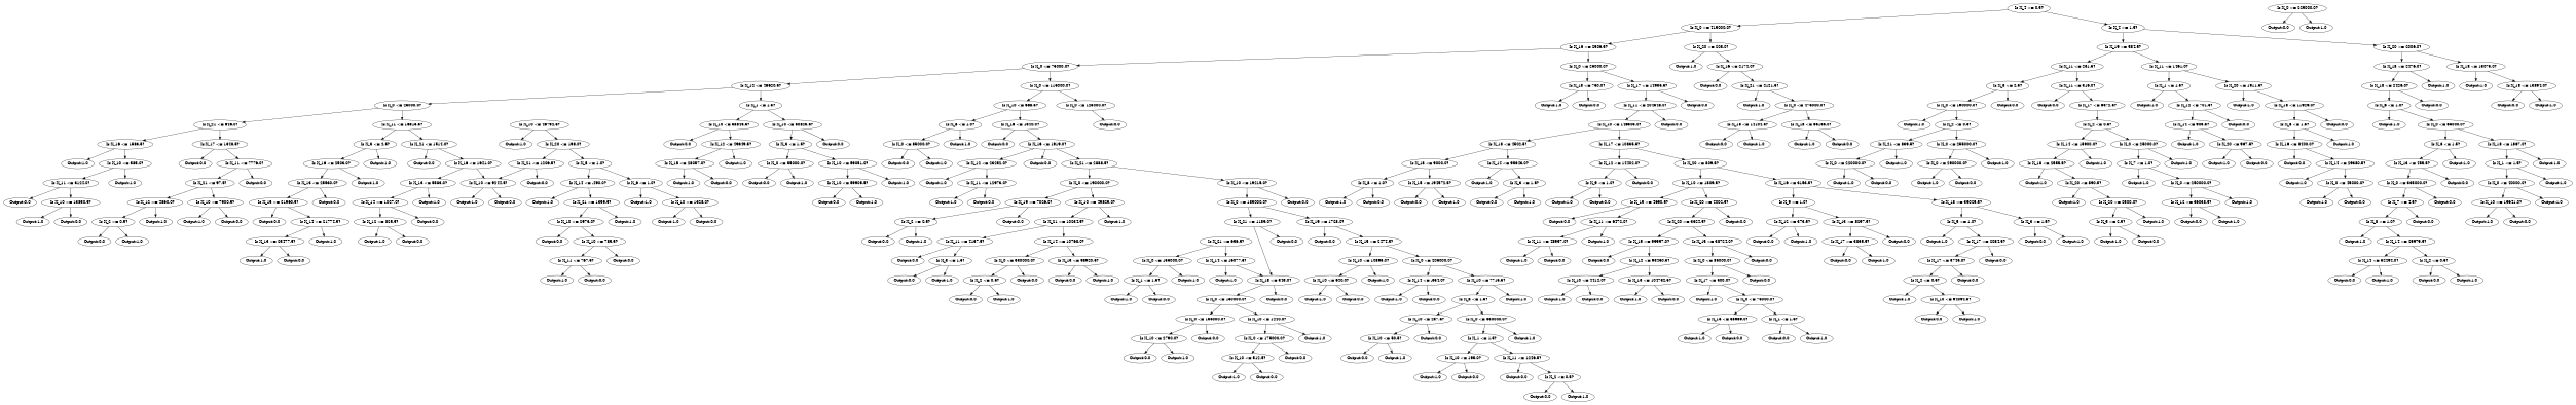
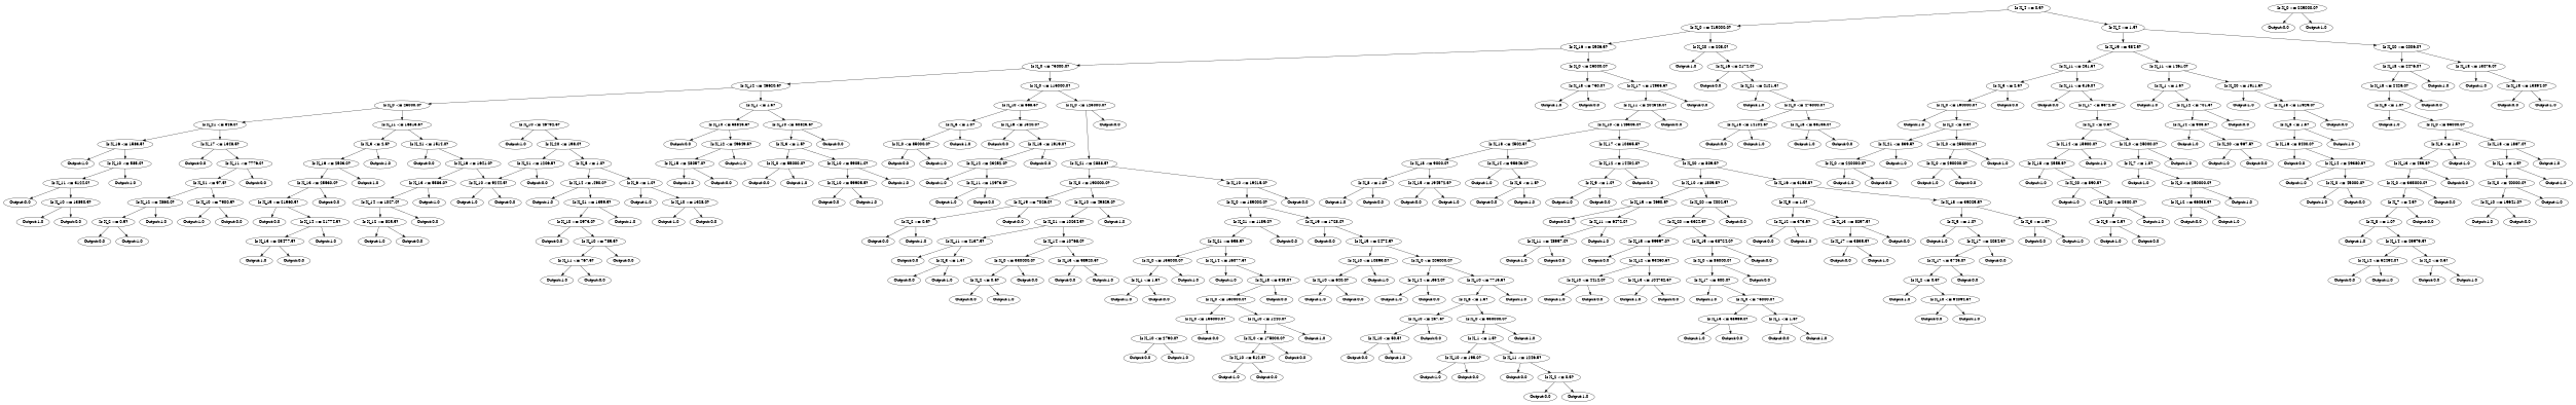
  digraph {
    n1 [label="Is X_4 <= 0.5?"]
    n2 [label="Is X_0 <= 415000.0?"]
    n3 [label="Is X_4 <= 1.5?"]
    n4 [label="Is X_16 <= 2506.5?"]
    n5 [label="Is X_20 <= 208.0?"]
    n6 [label="Is X_19 <= 584.5?"]
    n7 [label="Is X_20 <= 2006.0?"]
    n8 [label="Is X_0 <= 75000.0?"]
    n9 [label="Is X_0 <= 25000.0?"]
    n10 [label="Output:1.0"]
    n11 [label="Is X_16 <= 2174.0?"]
    n12 [label="Is X_11 <= 231.5?"]
    n13 [label="Is X_11 <= 1461.0?"]
    n14 [label="Is X_18 <= 2476.0?"]
    n15 [label="Is X_18 <= 13075.0?"]
    n16 [label="Is X_12 <= 46620.5?"]
    n17 [label="Is X_0 <= 115000.0?"]
    n18 [label="Is X_18 <= 750.0?"]
    n19 [label="Is X_17 <= 14935.5?"]
    n20 [label="Output:0.0"]
    n21 [label="Is X_21 <= 2121.5?"]
    n22 [label="Is X_3 <= 2.5?"]
    n23 [label="Is X_11 <= 316.0?"]
    n24 [label="Is X_1 <= 1.5?"]
    n25 [label="Is X_20 <= 1911.5?"]
    n26 [label="Is X_18 <= 2426.0?"]
    n27 [label="Output:1.0"]
    n28 [label="Output:1.0"]
    n29 [label="Is X_18 <= 13894.0?"]
    n30 [label="Is X_0 <= 25000.0?"]
    n31 [label="Is X_1 <= 1.5?"]
    n32 [label="Is X_10 <= 668.5?"]
    n33 [label="Is X_0 <= 125000.0?"]
    n34 [label="Output:1.0"]
    n35 [label="Output:0.0"]
    n36 [label="Is X_11 <= 204348.0?"]
    n37 [label="Output:0.0"]
    n38 [label="Output:1.0"]
    n39 [label="Is X_0 <= 475000.0?"]
    n40 [label="Is X_0 <= 190000.0?"]
    n41 [label="Output:0.0"]
    n42 [label="Output:0.0"]
    n43 [label="Is X_17 <= 6372.5?"]
    n44 [label="Output:1.0"]
    n45 [label="Is X_12 <= 701.5?"]
    n46 [label="Output:1.0"]
    n47 [label="Is X_18 <= 11929.0?"]
    n48 [label="Is X_6 <= 1.0?"]
    n49 [label="Output:0.0"]
    n50 [label="Output:0.0"]
    n51 [label="Output:1.0"]
    n52 [label="Is X_21 <= 646.0?"]
    n53 [label="Is X_11 <= 16815.5?"]
    n54 [label="Is X_10 <= 58843.5?"]
    n55 [label="Is X_10 <= 50823.5?"]
    n56 [label="Is X_5 <= 1.0?"]
    n57 [label="Is X_16 <= 1340.0?"]
    n58 [label="Output:0.0"]
    n59 [label="Is X_21 <= 2888.5?"]
    n60 [label="Is X_10 <= 146305.0?"]
    n61 [label="Output:0.0"]
    n62 [label="Is X_18 <= 14104.5?"]
    n63 [label="Is X_18 <= 63135.0?"]
    n64 [label="Output:1.0"]
    n65 [label="Is X_2 <= 0.5?"]
    n66 [label="Is X_2 <= 0.5?"]
    n67 [label="Is X_14 <= 903.5?"]
    n68 [label="Output:0.0"]
    n69 [label="Is X_3 <= 1.5?"]
    n70 [label="Output:0.0"]
    n71 [label="Output:1.0"]
    n72 [label="Is X_0 <= 65000.0?"]
    n73 [label="Is X_17 <= 1348.5?"]
    n74 [label="Is X_16 <= 1583.5?"]
    n75 [label="Is X_21 <= 1514.0?"]
    n76 [label="Is X_3 <= 2.5?"]
    n77 [label="Is X_12 <= 49649.5?"]
    n78 [label="Output:0.0"]
    n79 [label="Output:0.0"]
    n80 [label="Is X_3 <= 1.5?"]
    n81 [label="Output:1.0"]
    n82 [label="Is X_0 <= 85000.0?"]
    n83 [label="Output:0.0"]
    n84 [label="Is X_16 <= 1919.0?"]
    n85 [label="Is X_10 <= 19215.0?"]
    n86 [label="Is X_0 <= 190000.0?"]
    n87 [label="Is X_17 <= 10835.5?"]
    n88 [label="Is X_18 <= 4502.5?"]
    n89 [label="Output:1.0"]
    n90 [label="Output:0.0"]
    n91 [label="Output:0.0"]
    n92 [label="Output:1.0"]
    n93 [label="Is X_0 <= 255000.0?"]
    n94 [label="Is X_21 <= 839.5?"]
    n95 [label="Is X_0 <= 25000.0?"]
    n96 [label="Is X_14 <= 15900.0?"]
    n97 [label="Is X_0 <= 225000.0?"]
    n98 [label="Output:0.0"]
    n99 [label="Output:1.0"]
    n100 [label="Is X_20 <= 967.5?"]
    n101 [label="Output:1.0"]
    n102 [label="Output:1.0"]
    n103 [label="Is X_16 <= 8400.0?"]
    n104 [label="Is X_18 <= 1867.0?"]
    n105 [label="Is X_3 <= 1.5?"]
    n106 [label="Is X_11 <= 7776.0?"]
    n107 [label="Output:0.0"]
    n108 [label="Is X_10 <= 585.0?"]
    n109 [label="Output:1.0"]
    n110 [label="Is X_16 <= 1641.0?"]
    n111 [label="Output:0.0"]
    n112 [label="Is X_16 <= 2503.0?"]
    n113 [label="Output:1.0"]
    n114 [label="Output:1.0"]
    n115 [label="Is X_15 <= 28057.0?"]
    n116 [label="Is X_10 <= 59051.0?"]
    n117 [label="Is X_0 <= 55000.0?"]
    n118 [label="Output:1.0"]
    n119 [label="Output:0.0"]
    n120 [label="Is X_12 <= 23252.0?"]
    n121 [label="Output:0.0"]
    n122 [label="Is X_0 <= 185000.0?"]
    n123 [label="Output:0.0"]
    n124 [label="Is X_19 <= 7026.0?"]
    n125 [label="Is X_10 <= 49829.0?"]
    n126 [label="Is X_20 <= 809.5?"]
    n127 [label="Is X_12 <= 14402.0?"]
    n128 [label="Is X_14 <= 95643.0?"]
    n129 [label="Is X_18 <= 9000.0?"]
    n130 [label="Output:1.0"]
    n131 [label="Is X_0 <= 290000.0?"]
    n132 [label="Output:1.0"]
    n133 [label="Is X_0 <= 220000.0?"]
    n134 [label="Output:1.0"]
    n135 [label="Is X_7 <= 1.0?"]
    n136 [label="Output:1.0"]
    n137 [label="Is X_18 <= 2555.5?"]
    n138 [label="Output:0.0"]
    n139 [label="Output:1.0"]
    n140 [label="Is X_14 <= 29380.5?"]
    n141 [label="Output:0.0"]
    n142 [label="Output:1.0"]
    n143 [label="Is X_1 <= 1.5?"]
    n144 [label="Output:1.0"]
    n145 [label="Is X_13 <= 455.5?"]
    n146 [label="Output:0.0"]
    n147 [label="Is X_21 <= 97.5?"]
    n148 [label="Output:1.0"]
    n149 [label="Is X_11 <= 3124.0?"]
    n150 [label="Is X_13 <= 5583.0?"]
    n151 [label="Is X_10 <= 9244.5?"]
    n152 [label="Is X_13 <= 25530.0?"]
    n153 [label="Output:1.0"]
    n154 [label="Output:0.0"]
    n155 [label="Output:1.0"]
    n156 [label="Output:1.0"]
    n157 [label="Is X_10 <= 59905.5?"]
    n158 [label="Output:1.0"]
    n159 [label="Output:0.0"]
    n160 [label="Is X_11 <= 12973.0?"]
    n161 [label="Output:1.0"]
    n162 [label="Is X_21 <= 1189.0?"]
    n163 [label="Is X_19 <= 1728.0?"]
    n164 [label="Is X_2 <= 0.5?"]
    n165 [label="Output:0.0"]
    n166 [label="Is X_21 <= 10234.5?"]
    n167 [label="Output:1.0"]
    n168 [label="Is X_16 <= 3153.5?"]
    n169 [label="Is X_10 <= 1809.5?"]
    n170 [label="Output:0.0"]
    n171 [label="Is X_9 <= 1.0?"]
    n172 [label="Is X_3 <= 1.5?"]
    n173 [label="Output:1.0"]
    n174 [label="Is X_15 <= 194572.5?"]
    n175 [label="Is X_8 <= 1.0?"]
    n176 [label="Output:0.0"]
    n177 [label="Output:1.0"]
    n178 [label="Output:0.0"]
    n179 [label="Output:1.0"]
    n180 [label="Is X_0 <= 250000.0?"]
    n181 [label="Output:1.0"]
    n182 [label="Is X_20 <= 890.5?"]
    n183 [label="Output:1.0"]
    n184 [label="Is X_0 <= 45000.0?"]
    n185 [label="Output:1.0"]
    n186 [label="Output:1.0"]
    n187 [label="Is X_0 <= 40000.0?"]
    n188 [label="Output:0.0"]
    n189 [label="Is X_0 <= 335000.0?"]
    n190 [label="Is X_12 <= 4860.0?"]
    n191 [label="Is X_10 <= 7900.5?"]
    n192 [label="Output:0.0"]
    n193 [label="Is X_10 <= 13850.5?"]
    n194 [label="Is X_10 <= 46792.5?"]
    n195 [label="Is X_20 <= 198.0?"]
    n196 [label="Output:1.0"]
    n197 [label="Is X_14 <= 1027.0?"]
    n198 [label="Output:1.0"]
    n199 [label="Is X_15 <= 21960.5?"]
    n200 [label="Output:0.0"]
    n201 [label="Output:0.0"]
    n202 [label="Output:1.0"]
    n203 [label="Output:1.0"]
    n204 [label="Output:0.0"]
    n205 [label="Is X_21 <= 656.5?"]
    n206 [label="Output:0.0"]
    n207 [label="Is X_15 <= 2474.5?"]
    n208 [label="Output:0.0"]
    n209 [label="Output:0.0"]
    n210 [label="Output:1.0"]
    n211 [label="Is X_11 <= 4137.5?"]
    n212 [label="Is X_14 <= 10768.0?"]
    n213 [label="Is X_9 <= 1.0?"]
    n214 [label="Is X_18 <= 35025.5?"]
    n215 [label="Is X_15 <= 4690.5?"]
    n216 [label="Is X_20 <= 4002.5?"]
    n217 [label="Output:1.0"]
    n218 [label="Output:0.0"]
    n219 [label="Output:0.0"]
    n220 [label="Output:1.0"]
    n221 [label="Output:0.0"]
    n222 [label="Output:1.0"]
    n223 [label="Output:1.0"]
    n224 [label="Output:0.0"]
    n225 [label="Is X_12 <= 36038.5?"]
    n226 [label="Output:1.0"]
    n227 [label="Output:1.0"]
    n228 [label="Is X_20 <= 2500.0?"]
    n229 [label="Output:1.0"]
    n230 [label="Output:0.0"]
    n231 [label="Is X_10 <= 19641.0?"]
    n232 [label="Output:1.0"]
    n233 [label="Is X_7 <= 4.5?"]
    n234 [label="Output:0.0"]
    n235 [label="Is X_2 <= 0.5?"]
    n236 [label="Output:1.0"]
    n237 [label="Output:1.0"]
    n238 [label="Output:0.0"]
    n239 [label="Output:1.0"]
    n240 [label="Output:0.0"]
    n241 [label="Is X_5 <= 1.0?"]
    n242 [label="Is X_21 <= 1206.5?"]
    n243 [label="Is X_12 <= 825.5?"]
    n244 [label="Output:0.0"]
    n245 [label="Output:0.0"]
    n246 [label="Is X_14 <= 21774.5?"]
    n247 [label="Is X_14 <= 16077.5?"]
    n248 [label="Is X_0 <= 155000.0?"]
    n249 [label="Is X_0 <= 205000.0?"]
    n250 [label="Is X_10 <= 10893.0?"]
    n251 [label="Output:0.0"]
    n252 [label="Is X_3 <= 1.5?"]
    n253 [label="Is X_0 <= 330000.0?"]
    n254 [label="Is X_13 <= 98920.5?"]
    n255 [label="Is X_12 <= 373.5?"]
    n256 [label="Is X_13 <= 8297.5?"]
    n257 [label="Is X_5 <= 1.0?"]
    n258 [label="Is X_3 <= 1.5?"]
    n259 [label="Output:0.0"]
    n260 [label="Is X_11 <= 6472.0?"]
    n261 [label="Is X_20 <= 3324.5?"]
    n262 [label="Output:0.0"]
    n263 [label="Output:0.0"]
    n264 [label="Output:1.0"]
    n265 [label="Is X_5 <= 2.5?"]
    n266 [label="Output:1.0"]
    n267 [label="Output:1.0"]
    n268 [label="Output:0.0"]
    n269 [label="Is X_8 <= 1.0?"]
    n270 [label="Output:0.0"]
    n271 [label="Output:1.0"]
    n272 [label="Output:0.0"]
    n273 [label="Is X_14 <= -490.0?"]
    n274 [label="Is X_6 <= 1.0?"]
    n275 [label="Output:0.0"]
    n276 [label="Output:0.0"]
    n277 [label="Output:1.0"]
    n278 [label="Output:1.0"]
    n279 [label="Is X_13 <= 25477.5?"]
    n280 [label="Is X_18 <= 343.0?"]
    n281 [label="Output:1.0"]
    n282 [label="Is X_1 <= 1.5?"]
    n283 [label="Output:1.0"]
    n284 [label="Is X_14 <= -354.0?"]
    n285 [label="Is X_10 <= 7715.5?"]
    n286 [label="Is X_10 <= 640.0?"]
    n287 [label="Output:1.0"]
    n288 [label="Output:0.0"]
    n289 [label="Output:1.0"]
    n290 [label="Is X_2 <= 0.5?"]
    n291 [label="Output:0.0"]
    n292 [label="Output:0.0"]
    n293 [label="Output:1.0"]
    n294 [label="Output:1.0"]
    n295 [label="Output:0.0"]
    n296 [label="Output:0.0"]
    n297 [label="Is X_17 <= 3835.5?"]
    n298 [label="Is X_17 <= 2084.5?"]
    n299 [label="Output:1.0"]
    n300 [label="Output:1.0"]
    n301 [label="Output:0.0"]
    n302 [label="Output:1.0"]
    n303 [label="Is X_11 <= 48957.0?"]
    n304 [label="Is X_15 <= 38724.0?"]
    n305 [label="Is X_15 <= 99997.0?"]
    n306 [label="Output:0.0"]
    n307 [label="Output:1.0"]
    n308 [label="Is X_14 <= 29979.5?"]
    n309 [label="Output:1.0"]
    n310 [label="Output:1.0"]
    n311 [label="Is X_21 <= 1359.5?"]
    n312 [label="Output:1.0"]
    n313 [label="Is X_10 <= 1328.0?"]
    n314 [label="Output:1.0"]
    n315 [label="Output:0.0"]
    n316 [label="Output:0.0"]
    n317 [label="Output:1.0"]
    n318 [label="Is X_0 <= 150000.0?"]
    n319 [label="Output:0.0"]
    n320 [label="Output:1.0"]
    n321 [label="Output:0.0"]
    n322 [label="Output:1.0"]
    n323 [label="Output:0.0"]
    n324 [label="Is X_3 <= 1.5?"]
    n325 [label="Output:1.0"]
    n326 [label="Output:1.0"]
    n327 [label="Output:0.0"]
    n328 [label="Output:0.0"]
    n329 [label="Output:1.0"]
    n330 [label="Output:1.0"]
    n331 [label="Output:0.0"]
    n332 [label="Output:0.0"]
    n333 [label="Is X_17 <= 3745.0?"]
    n334 [label="Output:0.0"]
    n335 [label="Output:1.0"]
    n336 [label="Output:0.0"]
    n337 [label="Is X_0 <= 85000.0?"]
    n338 [label="Is X_12 <= 93450.5?"]
    n339 [label="Output:0.0"]
    n340 [label="Is X_2 <= 0.5?"]
    n341 [label="Is X_14 <= 52494.0?"]
    n342 [label="Is X_10 <= 2973.0?"]
    n343 [label="Output:1.0"]
    n344 [label="Output:1.0"]
    n345 [label="Output:0.0"]
    n346 [label="Is X_0 <= 135000.0?"]
    n347 [label="Is X_10 <= 1240.0?"]
    n348 [label="Is X_10 <= 237.5?"]
    n349 [label="Is X_0 <= 330000.0?"]
    n350 [label="Is X_2 <= 0.5?"]
    n351 [label="Output:0.0"]
    n352 [label="Is X_17 <= 500.0?"]
    n353 [label="Output:0.0"]
    n354 [label="Is X_10 <= 4412.0?"]
    n355 [label="Is X_13 <= 104732.5?"]
    n356 [label="Output:0.0"]
    n357 [label="Output:1.0"]
    n358 [label="Output:0.0"]
    n359 [label="Output:1.0"]
    n360 [label="Is X_10 <= 785.5?"]
    n361 [label="Output:0.0"]
    n362 [label="Is X_10 <= 2790.0?"]
    n363 [label="Output:0.0"]
    n364 [label="Is X_0 <= 175000.0?"]
    n365 [label="Output:1.0"]
    n366 [label="Is X_10 <= 50.5?"]
    n367 [label="Output:0.0"]
    n368 [label="Is X_1 <= 1.5?"]
    n369 [label="Output:1.0"]
    n370 [label="Output:1.0"]
    n371 [label="Is X_10 <= 94094.5?"]
    n372 [label="Output:1.0"]
    n373 [label="Is X_0 <= 75000.0?"]
    n374 [label="Output:1.0"]
    n375 [label="Output:0.0"]
    n376 [label="Output:1.0"]
    n377 [label="Output:0.0"]
    n378 [label="Output:0.0"]
    n379 [label="Is X_11 <= 767.5?"]
    n380 [label="Output:0.0"]
    n381 [label="Output:1.0"]
    n382 [label="Is X_10 <= 512.5?"]
    n383 [label="Output:0.0"]
    n384 [label="Output:0.0"]
    n385 [label="Output:1.0"]
    n386 [label="Is X_10 <= 195.0?"]
    n387 [label="Is X_11 <= 1246.5?"]
    n388 [label="Output:0.0"]
    n389 [label="Output:1.0"]
    n390 [label="Is X_15 <= 38969.0?"]
    n391 [label="Is X_1 <= 1.5?"]
    n392 [label="Output:1.0"]
    n393 [label="Output:0.0"]
    n394 [label="Output:1.0"]
    n395 [label="Output:0.0"]
    n396 [label="Output:1.0"]
    n397 [label="Output:0.0"]
    n398 [label="Output:0.0"]
    n399 [label="Is X_2 <= 0.5?"]
    n400 [label="Output:1.0"]
    n401 [label="Output:0.0"]
    n402 [label="Output:0.0"]
    n403 [label="Output:1.0"]
    n404 [label="Output:0.0"]
    n405 [label="Output:1.0"]
    n1 -> n2
    n1 -> n3
    n2 -> n4
    n2 -> n5
    n3 -> n6
    n3 -> n7
    n4 -> n8
    n4 -> n9
    n5 -> n10
    n5 -> n11
    n6 -> n12
    n6 -> n13
    n7 -> n14
    n7 -> n15
    n8 -> n16
    n8 -> n17
    n9 -> n18
    n9 -> n19
    n11 -> n20
    n11 -> n21
    n12 -> n22
    n12 -> n23
    n13 -> n24
    n13 -> n25
    n14 -> n26
    n14 -> n27
    n15 -> n28
    n15 -> n29
    n16 -> n30
    n16 -> n31
    n17 -> n32
    n17 -> n33
    n18 -> n34
    n18 -> n35
    n19 -> n36
    n19 -> n37
    n21 -> n38
    n21 -> n39
    n22 -> n40
    n22 -> n41
    n23 -> n42
    n23 -> n43
    n24 -> n44
    n24 -> n45
    n25 -> n46
    n25 -> n47
    n26 -> n48
    n26 -> n49
    n29 -> n50
    n29 -> n51
    n30 -> n52
    n30 -> n53
    n31 -> n54
    n31 -> n55
    n32 -> n56
    n32 -> n57
    n33 -> n58
-   n84 -> n59
+   n33 -> n59
    n36 -> n60
    n36 -> n61
    n39 -> n62
    n39 -> n63
    n40 -> n64
    n40 -> n65
    n43 -> n66
    n45 -> n67
    n45 -> n68
    n47 -> n69
    n47 -> n70
    n48 -> n71
    n48 -> n72
    n52 -> n73
    n52 -> n74
    n53 -> n75
    n53 -> n76
    n54 -> n77
    n54 -> n78
    n55 -> n79
    n55 -> n80
    n56 -> n81
    n56 -> n82
    n57 -> n83
    n57 -> n84
    n59 -> n85
    n59 -> n86
    n60 -> n87
    n60 -> n88
    n62 -> n89
    n62 -> n90
    n63 -> n91
    n63 -> n92
    n65 -> n93
    n65 -> n94
    n66 -> n95
    n66 -> n96
    n67 -> n100
    n67 -> n101
    n69 -> n102
    n69 -> n103
    n72 -> n104
    n72 -> n105
    n73 -> n106
    n73 -> n107
    n74 -> n108
    n74 -> n109
    n75 -> n110
    n75 -> n111
    n76 -> n112
    n76 -> n113
    n77 -> n114
    n77 -> n115
    n80 -> n116
    n80 -> n117
    n82 -> n118
    n82 -> n119
    n84 -> n120
    n84 -> n121
    n85 -> n122
    n85 -> n123
    n86 -> n124
    n86 -> n125
    n87 -> n126
    n87 -> n127
    n88 -> n128
    n88 -> n129
    n93 -> n130
    n93 -> n131
    n94 -> n132
    n94 -> n133
    n95 -> n134
    n95 -> n135
    n96 -> n136
    n96 -> n137
    n97 -> n98
    n97 -> n99
    n100 -> n138
    n100 -> n139
    n103 -> n140
    n103 -> n141
    n104 -> n142
    n104 -> n143
    n105 -> n144
    n105 -> n145
    n106 -> n146
    n106 -> n147
    n108 -> n148
    n108 -> n149
    n110 -> n150
    n110 -> n151
    n112 -> n152
    n112 -> n153
    n115 -> n154
    n115 -> n155
    n116 -> n156
    n116 -> n157
    n117 -> n158
    n117 -> n159
    n120 -> n160
    n120 -> n161
    n122 -> n162
    n122 -> n163
    n124 -> n164
    n124 -> n165
    n125 -> n166
    n125 -> n167
    n126 -> n168
    n126 -> n169
    n127 -> n170
    n127 -> n171
    n128 -> n172
    n128 -> n173
    n129 -> n174
    n129 -> n175
    n131 -> n176
    n131 -> n177
    n133 -> n178
    n133 -> n179
    n135 -> n180
    n135 -> n181
    n137 -> n182
    n137 -> n183
    n140 -> n184
    n140 -> n185
    n143 -> n186
    n143 -> n187
    n145 -> n188
    n145 -> n189
    n147 -> n190
    n147 -> n191
    n149 -> n192
    n149 -> n193
    n150 -> n197
    n150 -> n198
    n151 -> n314
    n151 -> n315
    n152 -> n199
    n152 -> n200
    n157 -> n201
    n157 -> n202
    n160 -> n203
    n160 -> n204
-   n162 -> n280
+   n162 -> n205
    n162 -> n206
    n163 -> n207
    n163 -> n208
    n164 -> n209
    n164 -> n210
    n166 -> n211
    n166 -> n212
    n168 -> n213
    n168 -> n214
    n169 -> n215
    n169 -> n216
    n171 -> n217
    n171 -> n218
    n172 -> n219
    n172 -> n220
    n174 -> n221
    n174 -> n222
    n175 -> n223
    n175 -> n224
    n180 -> n225
    n180 -> n226
    n182 -> n227
    n182 -> n228
    n184 -> n229
    n184 -> n230
    n187 -> n231
    n187 -> n232
    n189 -> n233
    n189 -> n234
    n190 -> n235
    n190 -> n236
    n191 -> n237
    n191 -> n238
    n193 -> n239
    n193 -> n240
    n194 -> n195
    n194 -> n196
    n195 -> n241
    n195 -> n242
    n197 -> n243
    n197 -> n244
    n199 -> n245
    n199 -> n246
    n205 -> n247
    n205 -> n248
    n207 -> n249
    n207 -> n250
    n211 -> n251
    n211 -> n252
    n212 -> n253
    n212 -> n254
    n213 -> n255
    n213 -> n256
    n214 -> n257
    n214 -> n258
    n215 -> n259
    n215 -> n260
    n216 -> n261
    n216 -> n262
    n225 -> n263
    n225 -> n264
    n228 -> n265
    n228 -> n266
    n231 -> n267
    n231 -> n268
    n233 -> n269
    n233 -> n270
    n235 -> n271
    n235 -> n272
    n241 -> n273
    n241 -> n274
    n242 -> n151
    n242 -> n275
    n243 -> n276
    n243 -> n277
    n246 -> n278
    n246 -> n279
    n247 -> n280
    n247 -> n281
    n248 -> n282
    n248 -> n283
    n249 -> n284
    n249 -> n285
    n250 -> n286
    n250 -> n287
    n252 -> n288
    n252 -> n289
    n253 -> n290
    n253 -> n291
    n254 -> n292
    n254 -> n293
    n255 -> n294
    n255 -> n295
    n256 -> n296
    n256 -> n297
    n257 -> n298
    n257 -> n299
    n258 -> n300
    n258 -> n301
    n260 -> n302
    n260 -> n303
    n261 -> n304
    n261 -> n305
    n265 -> n306
    n265 -> n307
    n269 -> n308
    n269 -> n309
    n273 -> n310
    n273 -> n311
    n274 -> n312
    n274 -> n313
    n279 -> n316
    n279 -> n317
    n280 -> n318
    n280 -> n319
    n282 -> n320
    n282 -> n321
    n284 -> n322
    n284 -> n323
    n285 -> n324
    n285 -> n325
    n286 -> n326
    n286 -> n327
    n290 -> n328
    n290 -> n329
    n297 -> n330
    n297 -> n331
    n298 -> n332
    n298 -> n333
    n303 -> n334
    n303 -> n335
    n304 -> n336
    n304 -> n337
    n305 -> n338
    n305 -> n339
    n308 -> n340
    n308 -> n341
    n311 -> n342
    n311 -> n343
    n313 -> n344
    n313 -> n345
    n318 -> n346
    n318 -> n347
    n324 -> n348
    n324 -> n349
    n333 -> n350
    n333 -> n351
    n337 -> n352
    n337 -> n353
    n338 -> n354
    n338 -> n355
    n340 -> n356
    n340 -> n357
    n341 -> n358
    n341 -> n359
    n342 -> n360
    n342 -> n361
-   n346 -> n362
    n346 -> n363
    n347 -> n364
    n347 -> n365
    n348 -> n366
    n348 -> n367
    n349 -> n368
    n349 -> n369
    n350 -> n370
    n350 -> n371
    n352 -> n372
    n352 -> n373
    n354 -> n374
    n354 -> n375
    n355 -> n376
    n355 -> n377
    n360 -> n378
    n360 -> n379
    n362 -> n380
    n362 -> n381
    n364 -> n382
    n364 -> n383
    n366 -> n384
    n366 -> n385
    n368 -> n386
    n368 -> n387
    n371 -> n388
    n371 -> n389
    n373 -> n390
    n373 -> n391
    n379 -> n392
    n379 -> n393
    n382 -> n394
    n382 -> n395
    n386 -> n396
    n386 -> n397
    n387 -> n398
    n387 -> n399
    n390 -> n400
    n390 -> n401
    n391 -> n402
    n391 -> n403
    n399 -> n404
    n399 -> n405
  }
